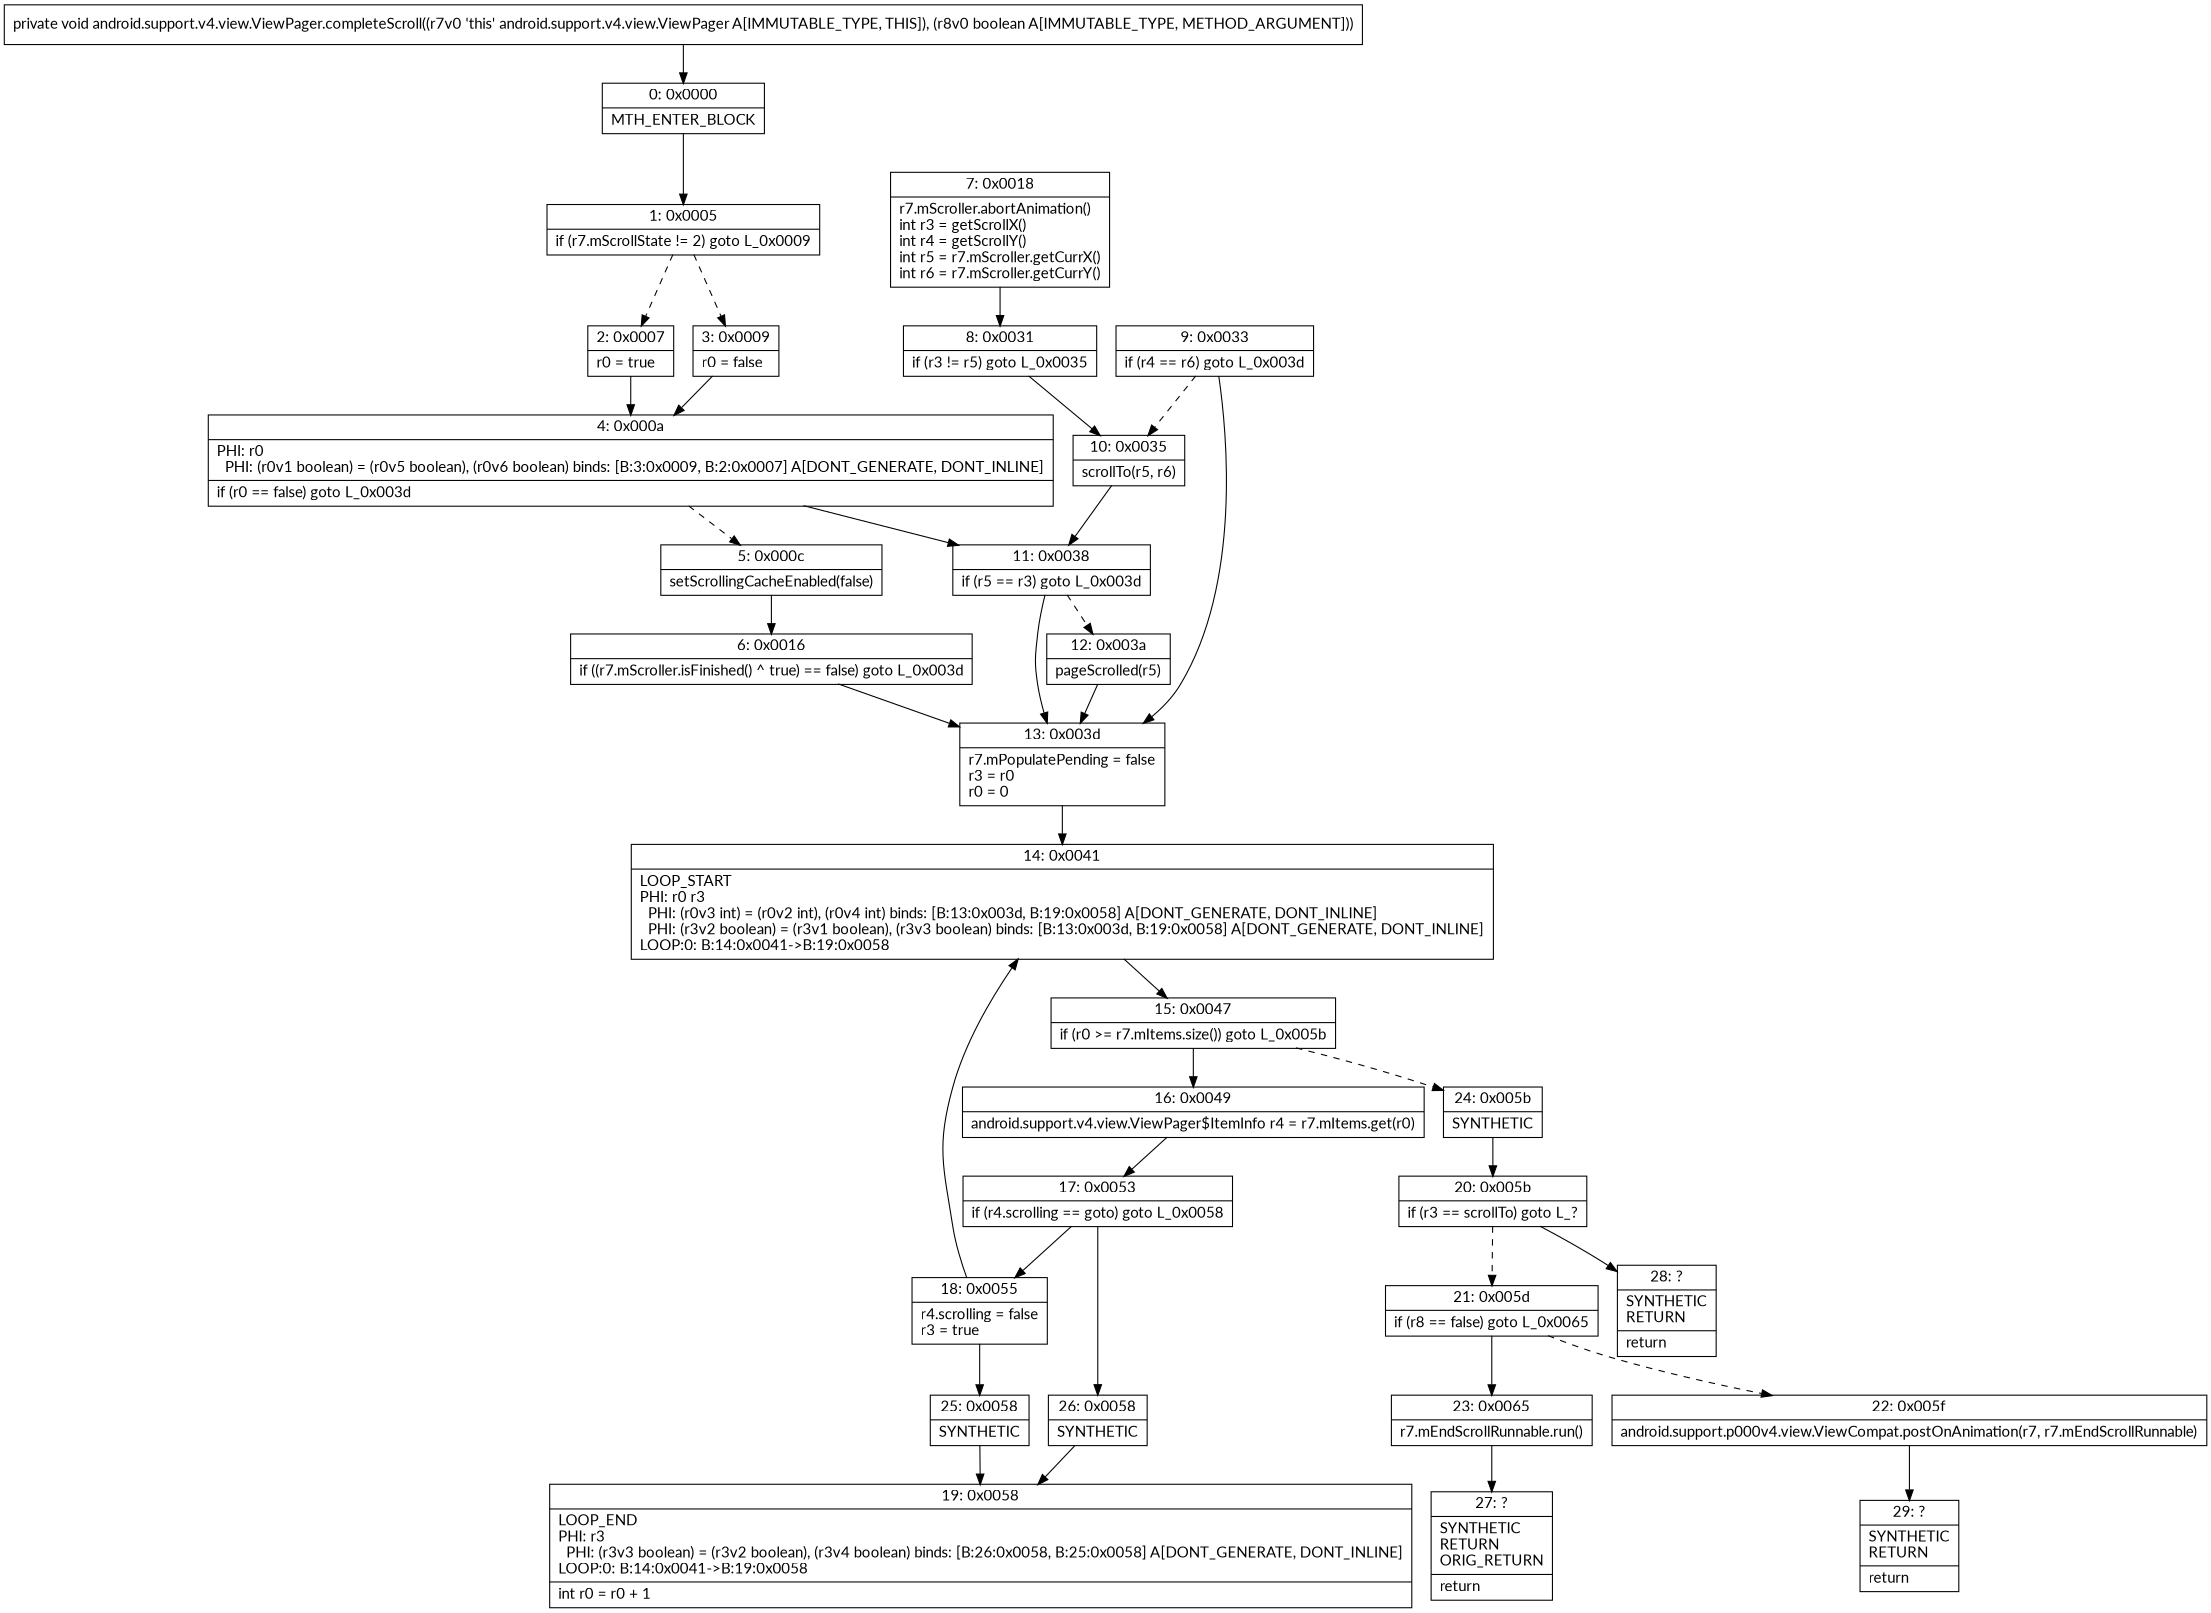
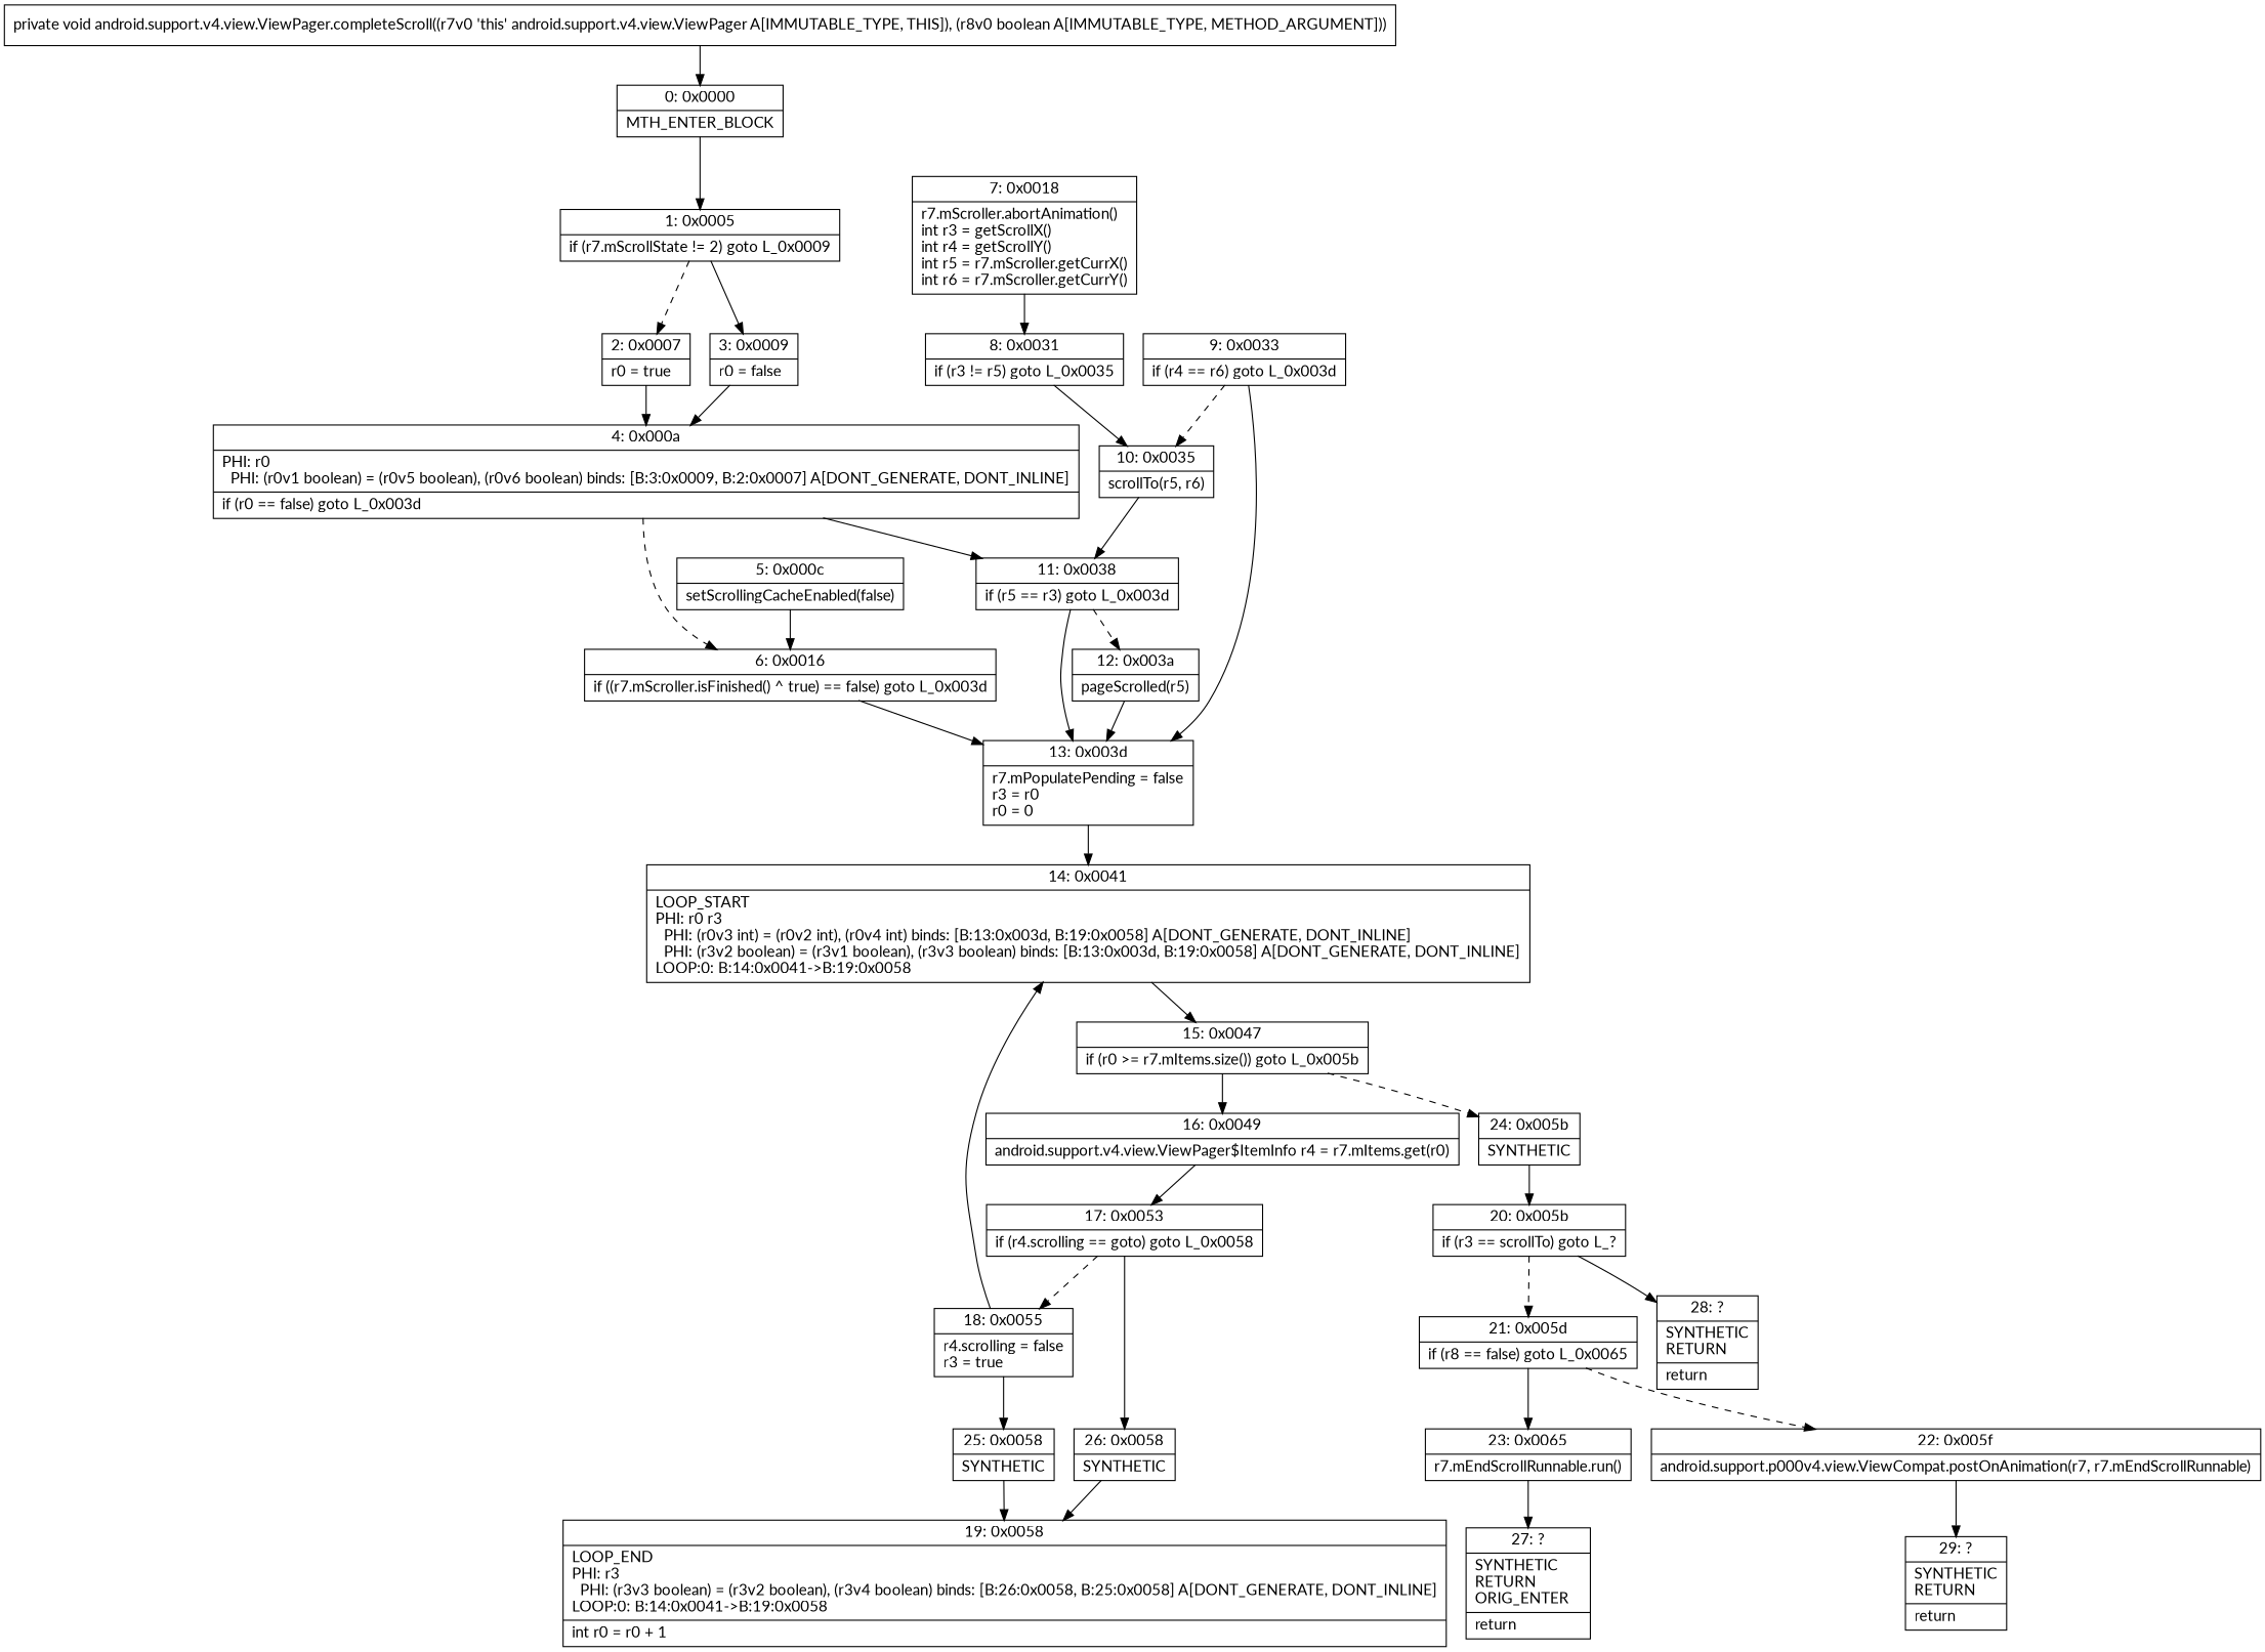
  digraph {
    fontname=Lato
    node [fontname=Lato shape=record]
    edge [fontname=Lato]
    n1 [label="{0\:\ 0x0000|MTH_ENTER_BLOCK\l}"]
    n2 [label="{1\:\ 0x0005|if (r7.mScrollState != 2) goto L_0x0009\l}"]
    n3 [label="{2\:\ 0x0007|r0 = true\l}"]
    n4 [label="{3\:\ 0x0009|r0 = false\l}"]
    n5 [label="{4\:\ 0x000a|PHI: r0 \l  PHI: (r0v1 boolean) = (r0v5 boolean), (r0v6 boolean) binds: [B:3:0x0009, B:2:0x0007] A[DONT_GENERATE, DONT_INLINE]\l|if (r0 == false) goto L_0x003d\l}"]
    n6 [label="{5\:\ 0x000c|setScrollingCacheEnabled(false)\l}"]
    n7 [label="{11\:\ 0x0038|if (r5 == r3) goto L_0x003d\l}"]
    n8 [label="{6\:\ 0x0016|if ((r7.mScroller.isFinished() ^ true) == false) goto L_0x003d\l}"]
    n9 [label="{13\:\ 0x003d|r7.mPopulatePending = false\lr3 = r0\lr0 = 0\l}"]
    n10 [label="{14\:\ 0x0041|LOOP_START\lPHI: r0 r3 \l  PHI: (r0v3 int) = (r0v2 int), (r0v4 int) binds: [B:13:0x003d, B:19:0x0058] A[DONT_GENERATE, DONT_INLINE]\l  PHI: (r3v2 boolean) = (r3v1 boolean), (r3v3 boolean) binds: [B:13:0x003d, B:19:0x0058] A[DONT_GENERATE, DONT_INLINE]\lLOOP:0: B:14:0x0041\-\>B:19:0x0058\l}"]
    n11 [label="{7\:\ 0x0018|r7.mScroller.abortAnimation()\lint r3 = getScrollX()\lint r4 = getScrollY()\lint r5 = r7.mScroller.getCurrX()\lint r6 = r7.mScroller.getCurrY()\l}"]
    n12 [label="{8\:\ 0x0031|if (r3 != r5) goto L_0x0035\l}"]
    n13 [label="{10\:\ 0x0035|scrollTo(r5, r6)\l}"]
    n14 [label="{9\:\ 0x0033|if (r4 == r6) goto L_0x003d\l}"]
    n15 [label="{12\:\ 0x003a|pageScrolled(r5)\l}"]
    n16 [label="{15\:\ 0x0047|if (r0 \>= r7.mItems.size()) goto L_0x005b\l}"]
    n17 [label="{16\:\ 0x0049|android.support.v4.view.ViewPager$ItemInfo r4 = r7.mItems.get(r0)\l}"]
    n18 [label="{24\:\ 0x005b|SYNTHETIC\l}"]
    n19 [label="{17\:\ 0x0053|if (r4.scrolling == goto) goto L_0x0058\l}"]
    n20 [label="{20\:\ 0x005b|if (r3 == scrollTo) goto L_?\l}"]
    n21 [label="{18\:\ 0x0055|r4.scrolling = false\lr3 = true\l}"]
    n22 [label="{26\:\ 0x0058|SYNTHETIC\l}"]
    n23 [label="{25\:\ 0x0058|SYNTHETIC\l}"]
    n24 [label="{19\:\ 0x0058|LOOP_END\lPHI: r3 \l  PHI: (r3v3 boolean) = (r3v2 boolean), (r3v4 boolean) binds: [B:26:0x0058, B:25:0x0058] A[DONT_GENERATE, DONT_INLINE]\lLOOP:0: B:14:0x0041\-\>B:19:0x0058\l|int r0 = r0 + 1\l}"]
    n25 [label="{21\:\ 0x005d|if (r8 == false) goto L_0x0065\l}"]
    n26 [label="{28\:\ ?|SYNTHETIC\lRETURN\l|return\l}"]
    n27 [label="{22\:\ 0x005f|android.support.p000v4.view.ViewCompat.postOnAnimation(r7, r7.mEndScrollRunnable)\l}"]
    n28 [label="{23\:\ 0x0065|r7.mEndScrollRunnable.run()\l}"]
    n29 [label="{29\:\ ?|SYNTHETIC\lRETURN\l|return\l}"]
-   n30 [label="{27\:\ ?|SYNTHETIC\lRETURN\lORIG_RETURN\l|return\l}"]
+   n30 [label="{27\:\ ?|SYNTHETIC\lRETURN\lORIG_ENTER\l|return\l}"]
    n31 [label="{private void android.support.v4.view.ViewPager.completeScroll((r7v0 'this' android.support.v4.view.ViewPager A[IMMUTABLE_TYPE, THIS]), (r8v0 boolean A[IMMUTABLE_TYPE, METHOD_ARGUMENT])) }"]
    n1 -> n2
    n2 -> n3 [style=dashed]
-   n2 -> n4 [style=dashed]
+   n2 -> n4
    n3 -> n5
    n4 -> n5
-   n5 -> n6 [style=dashed]
+   n5 -> n8 [style=dashed]
    n5 -> n7
    n6 -> n8
    n7 -> n9
    n7 -> n15 [style=dashed]
    n8 -> n9
    n9 -> n10
    n10 -> n16
    n11 -> n12
    n12 -> n13
    n13 -> n7
    n14 -> n9
    n14 -> n13 [style=dashed]
    n15 -> n9
    n16 -> n17 [style=solid]
    n16 -> n18 [style=dashed]
    n17 -> n19
    n18 -> n20
-   n19 -> n21 [style=solid]
+   n19 -> n21 [style=dashed]
    n19 -> n22
    n20 -> n25 [style=dashed]
    n20 -> n26
    n21 -> n10
    n21 -> n23
    n22 -> n24
    n23 -> n24
    n25 -> n27 [style=dashed]
    n25 -> n28
    n27 -> n29
    n28 -> n30
    n31 -> n1
  }
